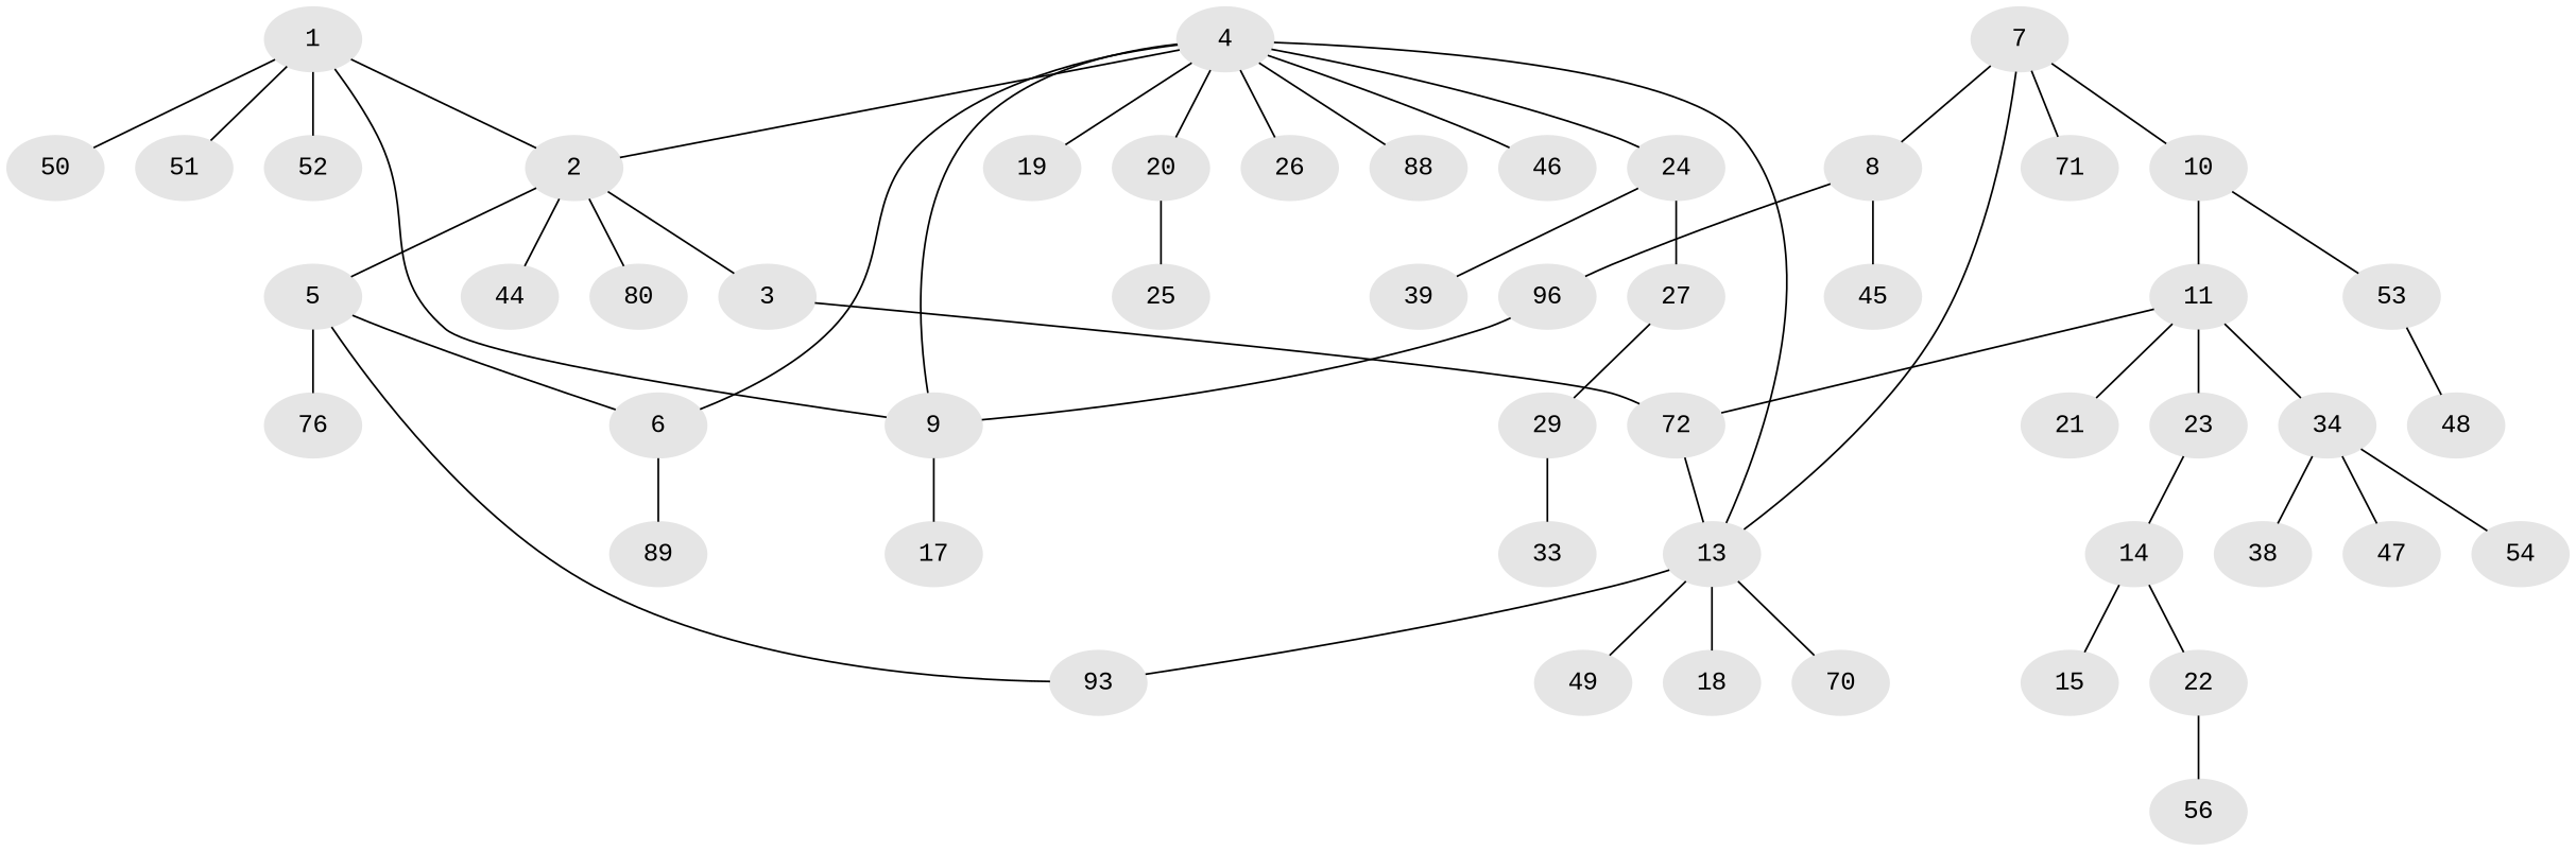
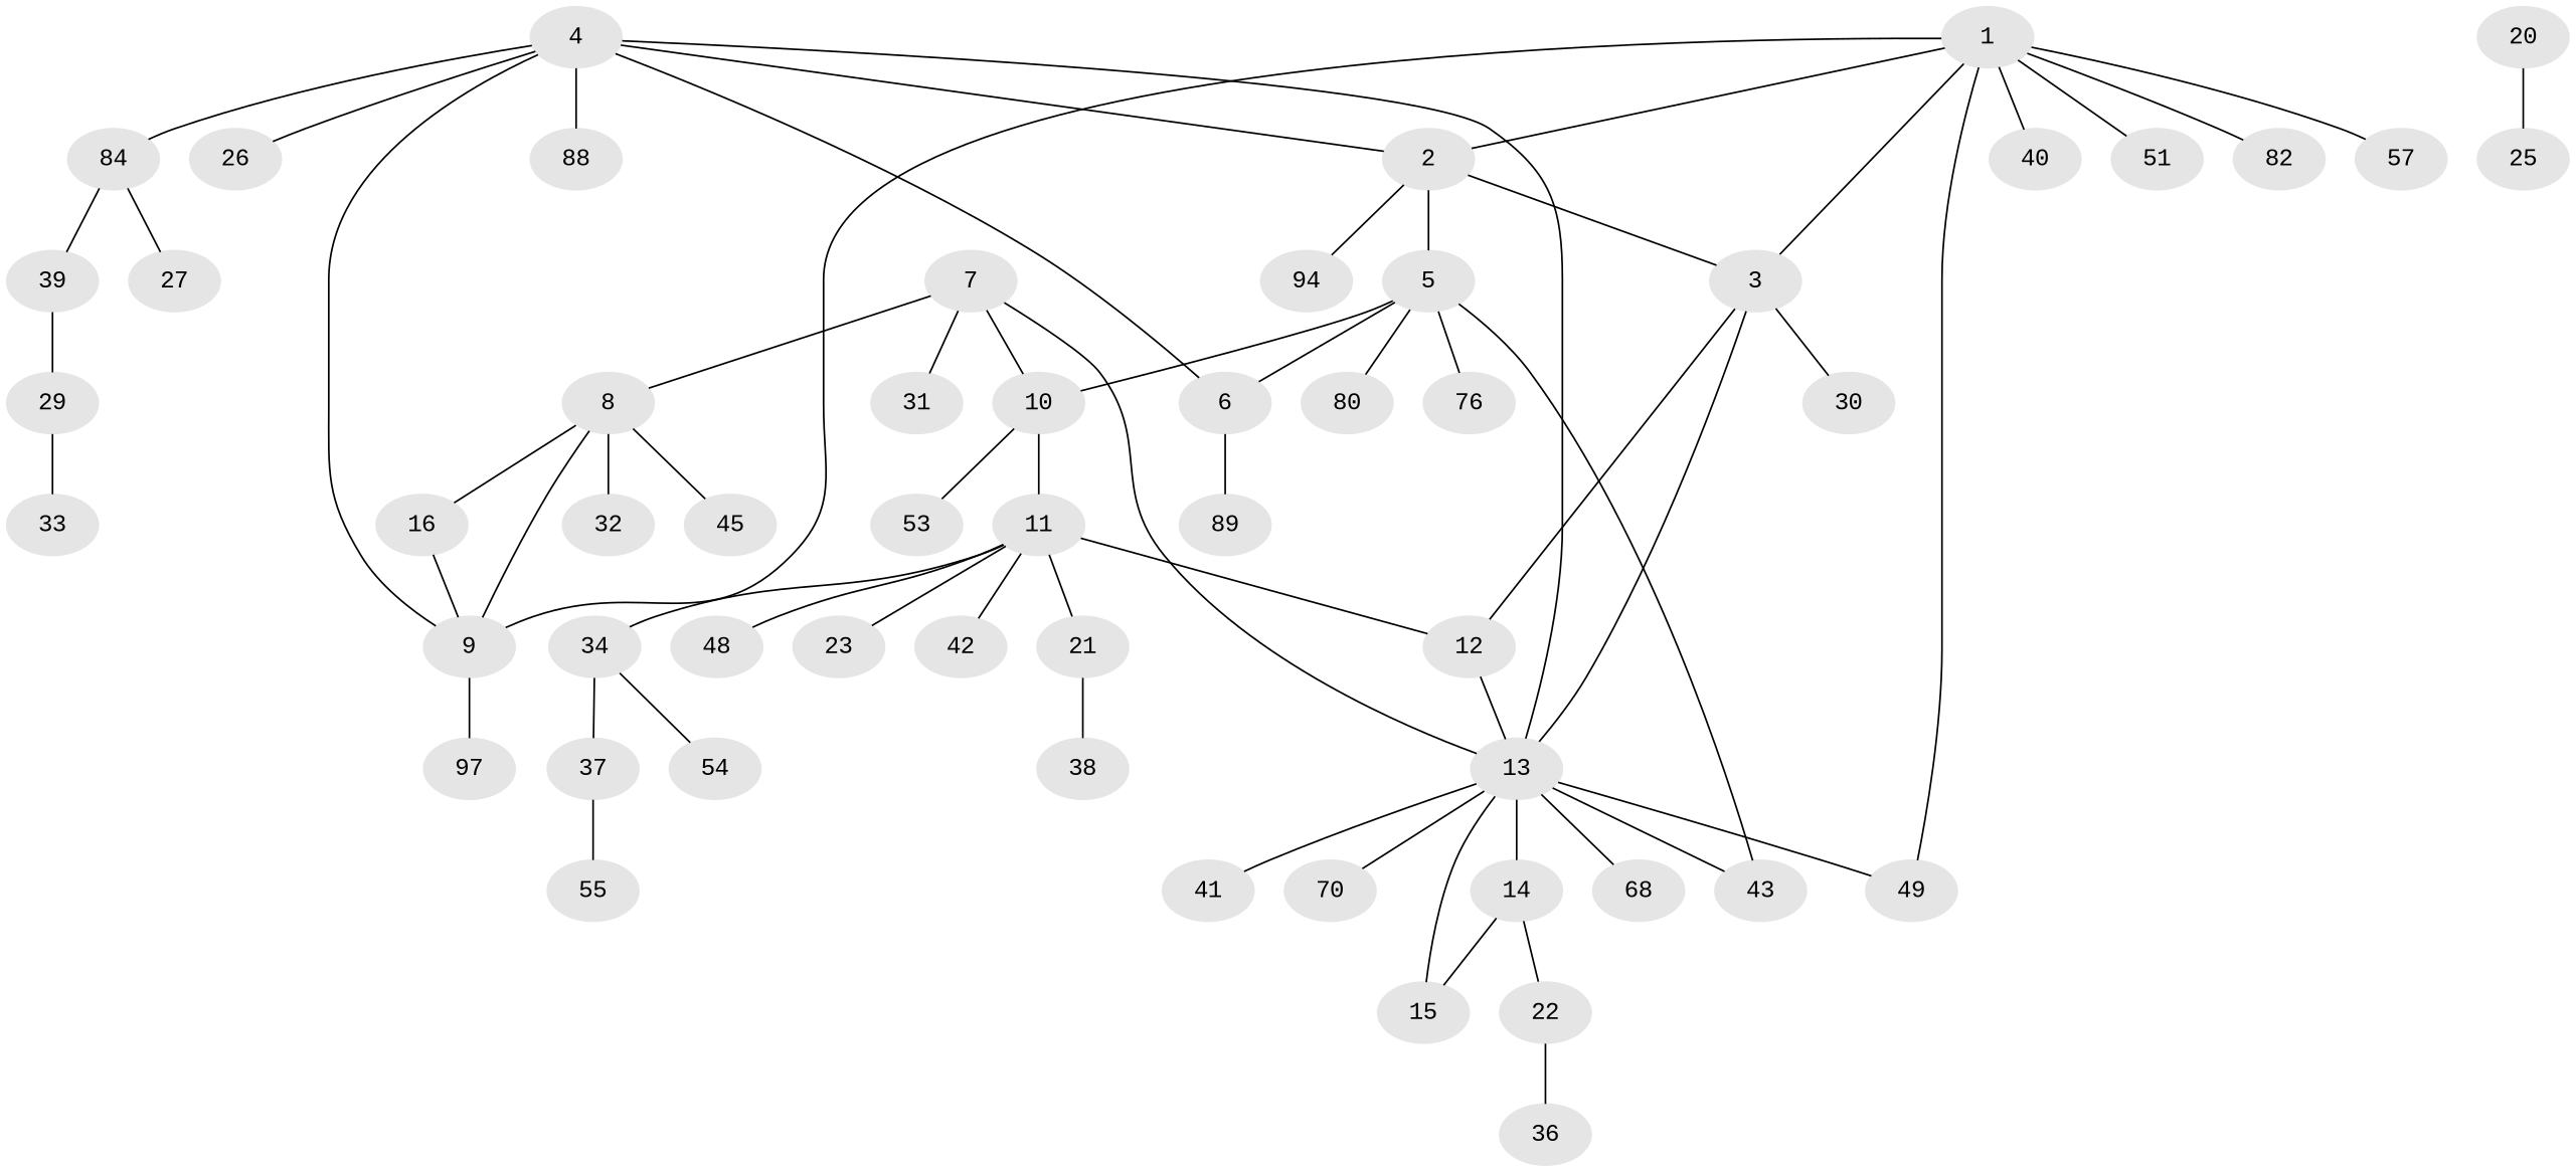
  graph {
    fontname="Liberation Mono"
    node [color=gray90 fontname="Liberation Mono" style=filled]
    edge [fontname="Liberation Mono"]
    1
    2
    3
    9
-   40 [label=50]
+   40
    49
    51
-   52
+   52 [label=82]
+   57
    5
-   44
-   12 [label=72]
+   44 [label=94]
+   12
    13
-   17
+   30
+   17 [label=97]
    6
    10
-   43 [label=93]
+   43
    n19 [label=76]
    n20 [label=80]
    14
    15
-   18
+   18 [label=68]
+   41
    n25 [label=70]
    4
-   19
    20
-   24
+   24 [label=84]
    26
    n31 [label=88]
-   46
    n33 [label=89]
    25
    27
    39
    11
    53
    7
    8
-   31 [label=71]
-   16 [label=96]
+   31
+   16
+   32
    45
    21
    23
    34
+   42
    48
    38
-   47
+   47 [label=37]
    54
    22
-   36 [label=56]
+   36
    29
    33
+   55
    1 -- 2
+   1 -- 3
    1 -- 9
    1 -- 40
+   1 -- 49
    1 -- 51
    1 -- 52
+   1 -- 57
    2 -- 3
    2 -- 5
    2 -- 44
    3 -- 12
+   3 -- 13
+   3 -- 30
    9 -- 17
    5 -- 6
+   5 -- 10
    5 -- 43
    5 -- n19
-   2 -- n20
+   5 -- n20
    12 -- 13
    13 -- 49
    13 -- 43
-   23 -- 14
+   13 -- 14
+   13 -- 15
    13 -- 18
+   13 -- 41
    13 -- n25
    6 -- n33
    10 -- 11
    10 -- 53
    14 -- 15
    14 -- 22
    4 -- 2
    4 -- 9
    4 -- 13
    4 -- 6
-   4 -- 19
-   4 -- 20
    4 -- 24
    4 -- 26
    4 -- n31
-   4 -- 46
    20 -- 25
    24 -- 27
    24 -- 39
-   27 -- 29
+   39 -- 29
    11 -- 12
    11 -- 21
    11 -- 23
    11 -- 34
-   53 -- 48
+   11 -- 42
+   11 -- 48
    7 -- 13
    7 -- 10
    7 -- 8
    7 -- 31
+   8 -- 9
    8 -- 16
+   8 -- 32
    8 -- 45
    16 -- 9
-   34 -- 38
+   21 -- 38
    34 -- 47
    34 -- 54
+   47 -- 55
    22 -- 36
    29 -- 33
  }
